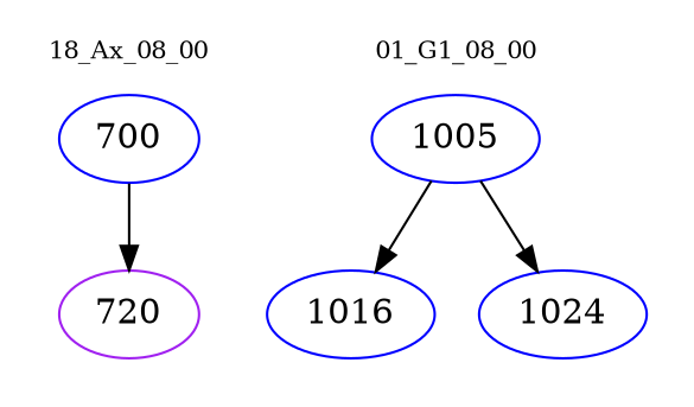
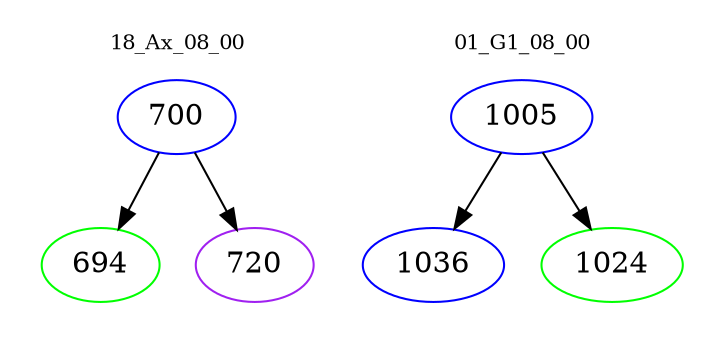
  digraph {
    node [color=blue]
    edge [color=black]
    n1 [label=700]
+   n2 [color=green label=694]
    n3 [color=purple label=720]
    n4 [label=1005]
-   n5 [label=1016]
-   n6 [label=1024]
+   n5 [label=1036]
+   n6 [color=green label=1024]
    subgraph cluster_1 {
      color=white
      fontsize=10
      label="18_Ax_08_00"
      n1
+     n2
      n3
    }
    subgraph cluster_2 {
      color=white
      fontsize=10
      label="01_G1_08_00"
      n4
      n5
      n6
    }
+   n1 -> n2
    n1 -> n3
    n4 -> n5
    n4 -> n6
  }
